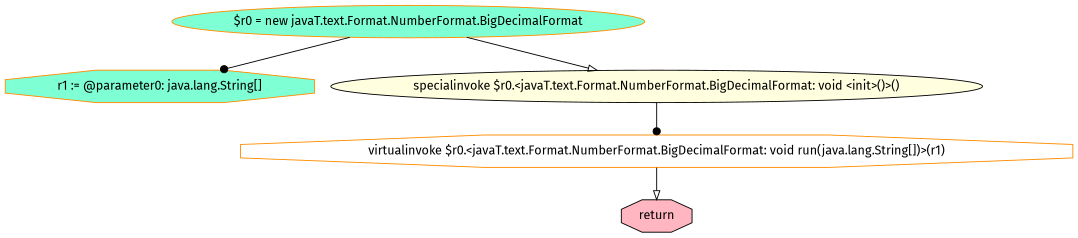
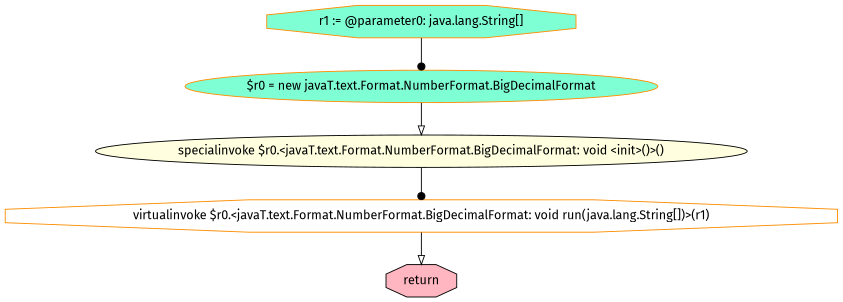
  digraph {
    fontname="Fira Sans"
    node [color=darkorange fillcolor=aquamarine fontname="Fira Sans" shape=octagon style=filled]
    edge [arrowhead=dot fontname="Fira Sans"]
    "r1 := @parameter0: java.lang.String[]"
    "$r0 = new javaT.text.Format.NumberFormat.BigDecimalFormat" [shape=ellipse]
    "specialinvoke $r0.<javaT.text.Format.NumberFormat.BigDecimalFormat: void <init>()>()" [color=black fillcolor=lightyellow shape=ellipse]
    "virtualinvoke $r0.<javaT.text.Format.NumberFormat.BigDecimalFormat: void run(java.lang.String[])>(r1)" [fillcolor=white]
    return [color=black fillcolor=lightpink]
-   "$r0 = new javaT.text.Format.NumberFormat.BigDecimalFormat" -> "r1 := @parameter0: java.lang.String[]"
+   "r1 := @parameter0: java.lang.String[]" -> "$r0 = new javaT.text.Format.NumberFormat.BigDecimalFormat"
    "$r0 = new javaT.text.Format.NumberFormat.BigDecimalFormat" -> "specialinvoke $r0.<javaT.text.Format.NumberFormat.BigDecimalFormat: void <init>()>()" [arrowhead=onormal]
    "specialinvoke $r0.<javaT.text.Format.NumberFormat.BigDecimalFormat: void <init>()>()" -> "virtualinvoke $r0.<javaT.text.Format.NumberFormat.BigDecimalFormat: void run(java.lang.String[])>(r1)"
    "virtualinvoke $r0.<javaT.text.Format.NumberFormat.BigDecimalFormat: void run(java.lang.String[])>(r1)" -> return [arrowhead=onormal]
  }
